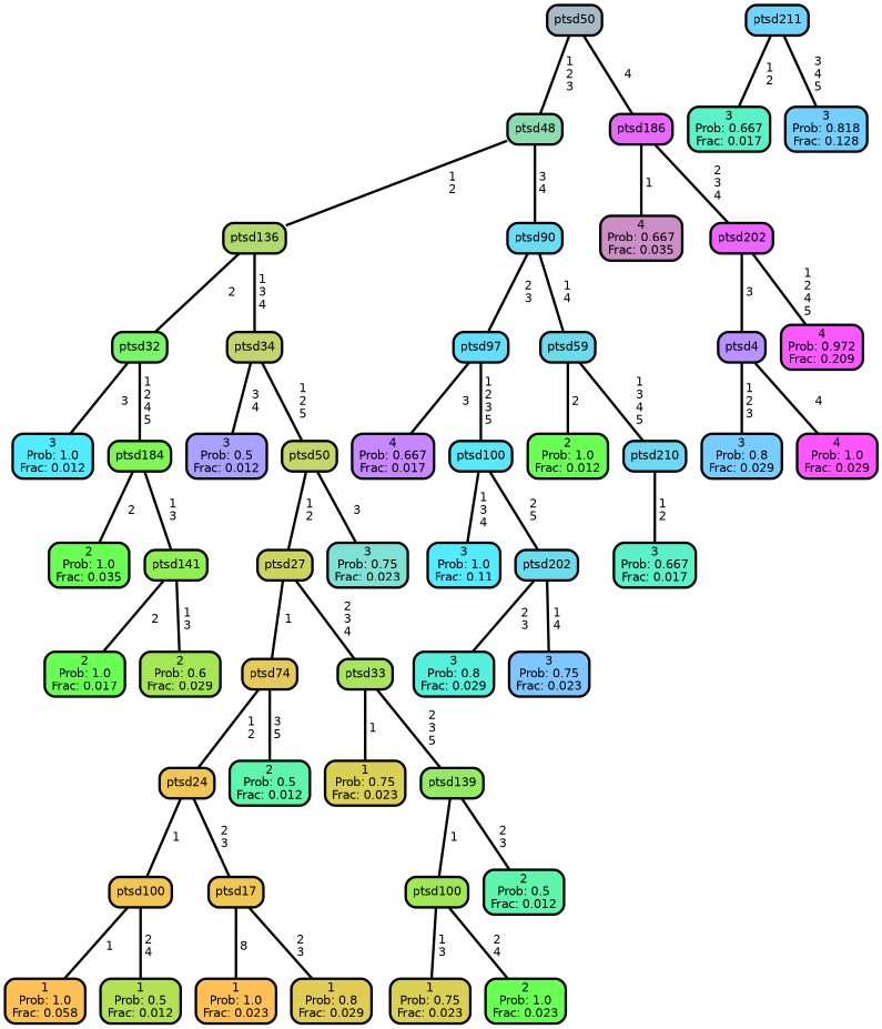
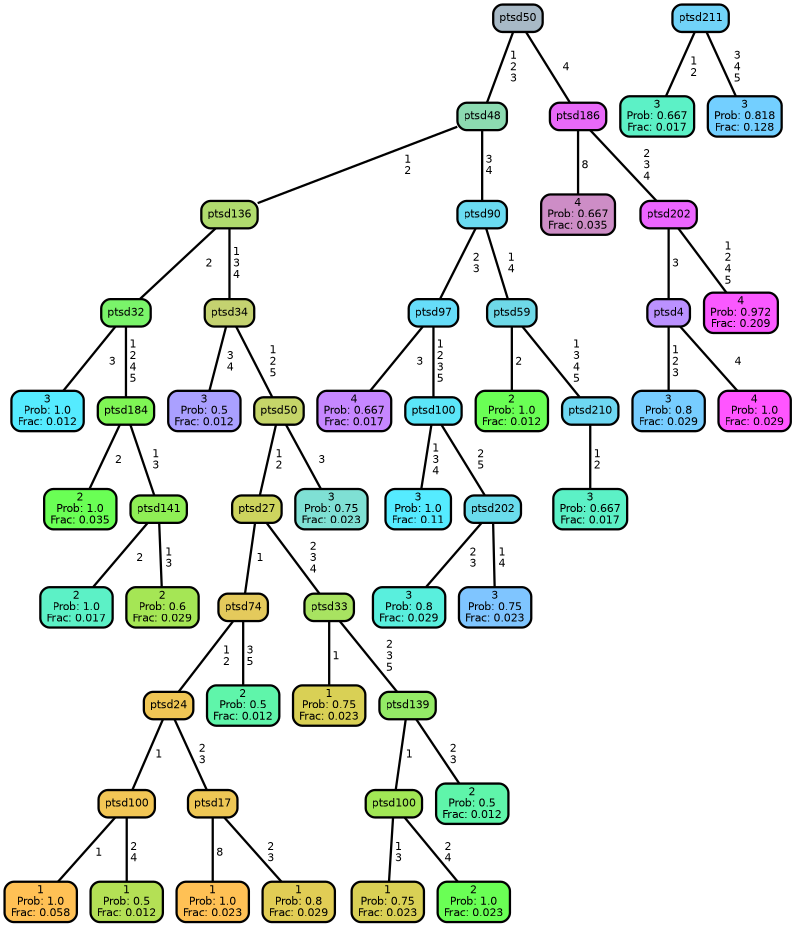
  graph {
    ranksep="0 equally"
    splines=straight
    node [color=black fillcolor="#6aff55" fontcolor=black fontname=helvetica penwidth=3 shape=box style="filled, rounded"]
    edge [color=black fontname=helvetica penwidth=3]
    n1 [fillcolor="#55ebff" label="3\nProb: 1.0\nFrac: 0.012"]
    n2 [fillcolor="#7af46a" label=ptsd32]
    n3 [fillcolor="#7ff655" label=ptsd184]
    n4 [label="2\nProb: 1.0\nFrac: 0.035"]
    n5 [fillcolor="#8fef55" label=ptsd141]
-   n6 [label="2\nProb: 1.0\nFrac: 0.017"]
+   n6 [fillcolor="#5cf1c6" label="2\nProb: 1.0\nFrac: 0.017"]
    n7 [fillcolor="#a5e655" label="2\nProb: 0.6\nFrac: 0.029"]
    n8 [fillcolor="#b0db6e" label=ptsd136]
    n9 [fillcolor="#c4d270" label=ptsd34]
    n10 [fillcolor="#aaa0ff" label="3\nProb: 0.5\nFrac: 0.012"]
    n11 [fillcolor="#c5d569" label=ptsd50]
    n12 [fillcolor="#cdd45e" label=ptsd27]
    n13 [fillcolor="#7fe0d4" label="3\nProb: 0.75\nFrac: 0.023"]
    n14 [fillcolor="#ffc155" label="1\nProb: 1.0\nFrac: 0.058"]
    n15 [fillcolor="#f2c655" label=ptsd100]
    n16 [fillcolor="#b4e055" label="1\nProb: 0.5\nFrac: 0.012"]
    n17 [fillcolor="#f0c655" label=ptsd24]
    n18 [fillcolor="#eec755" label=ptsd17]
    n19 [fillcolor="#ffc155" label="1\nProb: 1.0\nFrac: 0.023"]
    n20 [fillcolor="#e1cd55" label="1\nProb: 0.8\nFrac: 0.029"]
    n21 [fillcolor="#e4ca5c" label=ptsd74]
    n22 [fillcolor="#5ff5aa" label="2\nProb: 0.5\nFrac: 0.012"]
    n23 [fillcolor="#a8e361" label=ptsd33]
    n24 [fillcolor="#d9d055" label="1\nProb: 0.75\nFrac: 0.023"]
    n25 [fillcolor="#94ea66" label=ptsd139]
    n26 [fillcolor="#a1e755" label=ptsd100]
    n27 [fillcolor="#5ff5aa" label="2\nProb: 0.5\nFrac: 0.012"]
    n28 [fillcolor="#d9d055" label="1\nProb: 0.75\nFrac: 0.023"]
    n29 [label="2\nProb: 1.0\nFrac: 0.023"]
    n30 [fillcolor="#8cdbb1" label=ptsd48]
    n31 [fillcolor="#6adbf1" label=ptsd90]
    n32 [fillcolor="#66ddf9" label=ptsd97]
    n33 [fillcolor="#6ed9e8" label=ptsd59]
    n34 [fillcolor="#c687ff" label="4\nProb: 0.667\nFrac: 0.017"]
    n35 [fillcolor="#5be6f8" label=ptsd100]
    n36 [fillcolor="#55ebff" label="3\nProb: 1.0\nFrac: 0.11"]
    n37 [fillcolor="#6adcec" label=ptsd202]
    n38 [fillcolor="#59efdd" label="3\nProb: 0.8\nFrac: 0.029"]
    n39 [fillcolor="#7fc5ff" label="3\nProb: 0.75\nFrac: 0.023"]
    n40 [label="2\nProb: 1.0\nFrac: 0.012"]
    n41 [fillcolor="#6ed7f2" label=ptsd210]
    n42 [fillcolor="#5cf1c6" label="3\nProb: 0.667\nFrac: 0.017"]
    n43 [fillcolor="#71d3f8" label=ptsd211]
    n44 [fillcolor="#5cf1c6" label="3\nProb: 0.667\nFrac: 0.017"]
    n45 [fillcolor="#73cfff" label="3\nProb: 0.818\nFrac: 0.128"]
    n46 [fillcolor="#a8b9c6" label=ptsd50]
    n47 [fillcolor="#e869f8" label=ptsd186]
    n48 [fillcolor="#cd8dc6" label="4\nProb: 0.667\nFrac: 0.035"]
    n49 [fillcolor="#ec65ff" label=ptsd202]
    n50 [fillcolor="#bb91ff" label=ptsd4]
    n51 [fillcolor="#fa59ff" label="4\nProb: 0.972\nFrac: 0.209"]
    n52 [fillcolor="#77cdff" label="3\nProb: 0.8\nFrac: 0.029"]
    n53 [fillcolor="#ff55ff" label="4\nProb: 1.0\nFrac: 0.029"]
    subgraph sub_1 {
      rank=same
    }
    n2 -- n1 [label=" 3"]
    n2 -- n3 [label=" 1\n 2\n 4\n 5"]
    n3 -- n4 [label=" 2"]
    n3 -- n5 [label=" 1\n 3"]
    n5 -- n6 [label=" 2"]
    n5 -- n7 [label=" 1\n 3"]
    n8 -- n2 [label=" 2"]
    n8 -- n9 [label=" 1\n 3\n 4"]
    n9 -- n10 [label=" 3\n 4"]
    n9 -- n11 [label=" 1\n 2\n 5"]
    n11 -- n12 [label=" 1\n 2"]
    n11 -- n13 [label=" 3"]
    n12 -- n21 [label=" 1"]
    n12 -- n23 [label=" 2\n 3\n 4"]
    n15 -- n14 [label=" 1"]
    n15 -- n16 [label=" 2\n 4"]
    n17 -- n15 [label=" 1"]
    n17 -- n18 [label=" 2\n 3"]
    n18 -- n19 [label=" 8"]
    n18 -- n20 [label=" 2\n 3"]
    n21 -- n17 [label=" 1\n 2"]
    n21 -- n22 [label=" 3\n 5"]
    n23 -- n24 [label=" 1"]
    n23 -- n25 [label=" 2\n 3\n 5"]
    n25 -- n26 [label=" 1"]
    n25 -- n27 [label=" 2\n 3"]
    n26 -- n28 [label=" 1\n 3"]
    n26 -- n29 [label=" 2\n 4"]
    n30 -- n8 [label=" 1\n 2"]
    n30 -- n31 [label=" 3\n 4"]
    n31 -- n32 [label=" 2\n 3"]
    n31 -- n33 [label=" 1\n 4"]
    n32 -- n34 [label=" 3"]
    n32 -- n35 [label=" 1\n 2\n 3\n 5"]
    n33 -- n40 [label=" 2"]
    n33 -- n41 [label=" 1\n 3\n 4\n 5"]
    n35 -- n36 [label=" 1\n 3\n 4"]
    n35 -- n37 [label=" 2\n 5"]
    n37 -- n38 [label=" 2\n 3"]
    n37 -- n39 [label=" 1\n 4"]
    n41 -- n42 [label=" 1\n 2"]
    n43 -- n44 [label=" 1\n 2"]
    n43 -- n45 [label=" 3\n 4\n 5"]
    n46 -- n30 [label=" 1\n 2\n 3"]
    n46 -- n47 [label=" 4"]
-   n47 -- n48 [label=" 1"]
+   n47 -- n48 [label=" 8"]
    n47 -- n49 [label=" 2\n 3\n 4"]
    n49 -- n50 [label=" 3"]
    n49 -- n51 [label=" 1\n 2\n 4\n 5"]
    n50 -- n52 [label=" 1\n 2\n 3"]
    n50 -- n53 [label=" 4"]
  }
